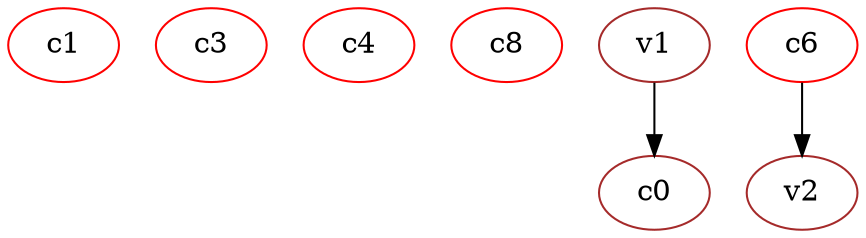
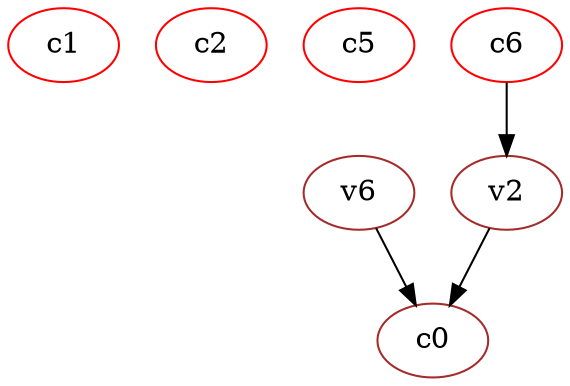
  strict digraph {
    node [color=red]
    edge [weight=1]
    c1
-   c3
-   c4
-   c5 [label=c8]
-   v1 [color=brown]
+   c3 [label=c2]
+   c5
+   v1 [color=brown label=v6]
    n6 [color=brown label=c0]
    v2 [color=brown]
    c6
    v1 -> n6
+   v2 -> n6
    c6 -> v2
  }
